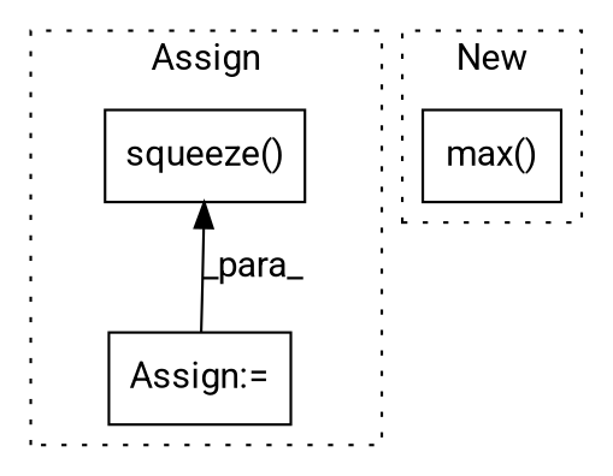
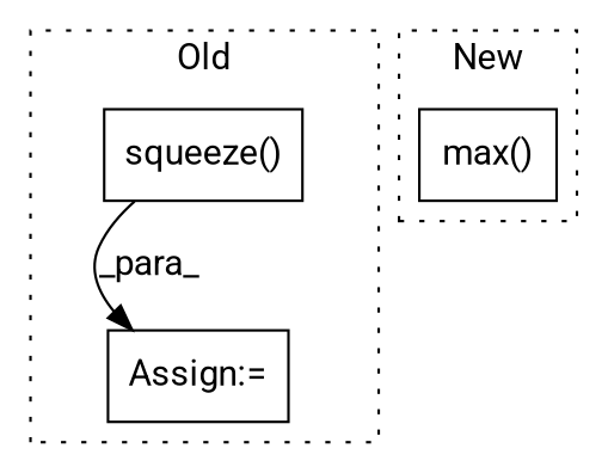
  digraph {
    fontname=Roboto
    node [a=75 shape=box fontname=Roboto]
    n1 [l=26 label="squeeze()" s=656]
    n2 [a=68 l=3 label="Assign:=" s=653]
    n3 [l=24 label="max()" s=579]
    subgraph cluster_1 {
-     label=Assign
+     label=Old
      style=dotted
      n1
      n2
    }
    subgraph cluster_2 {
      label=New
      style=dotted
      n3
    }
-   n2 -> n1 [label=_para_ fontname=Roboto]
+   n1 -> n2 [label=_para_ fontname=Roboto]
  }
